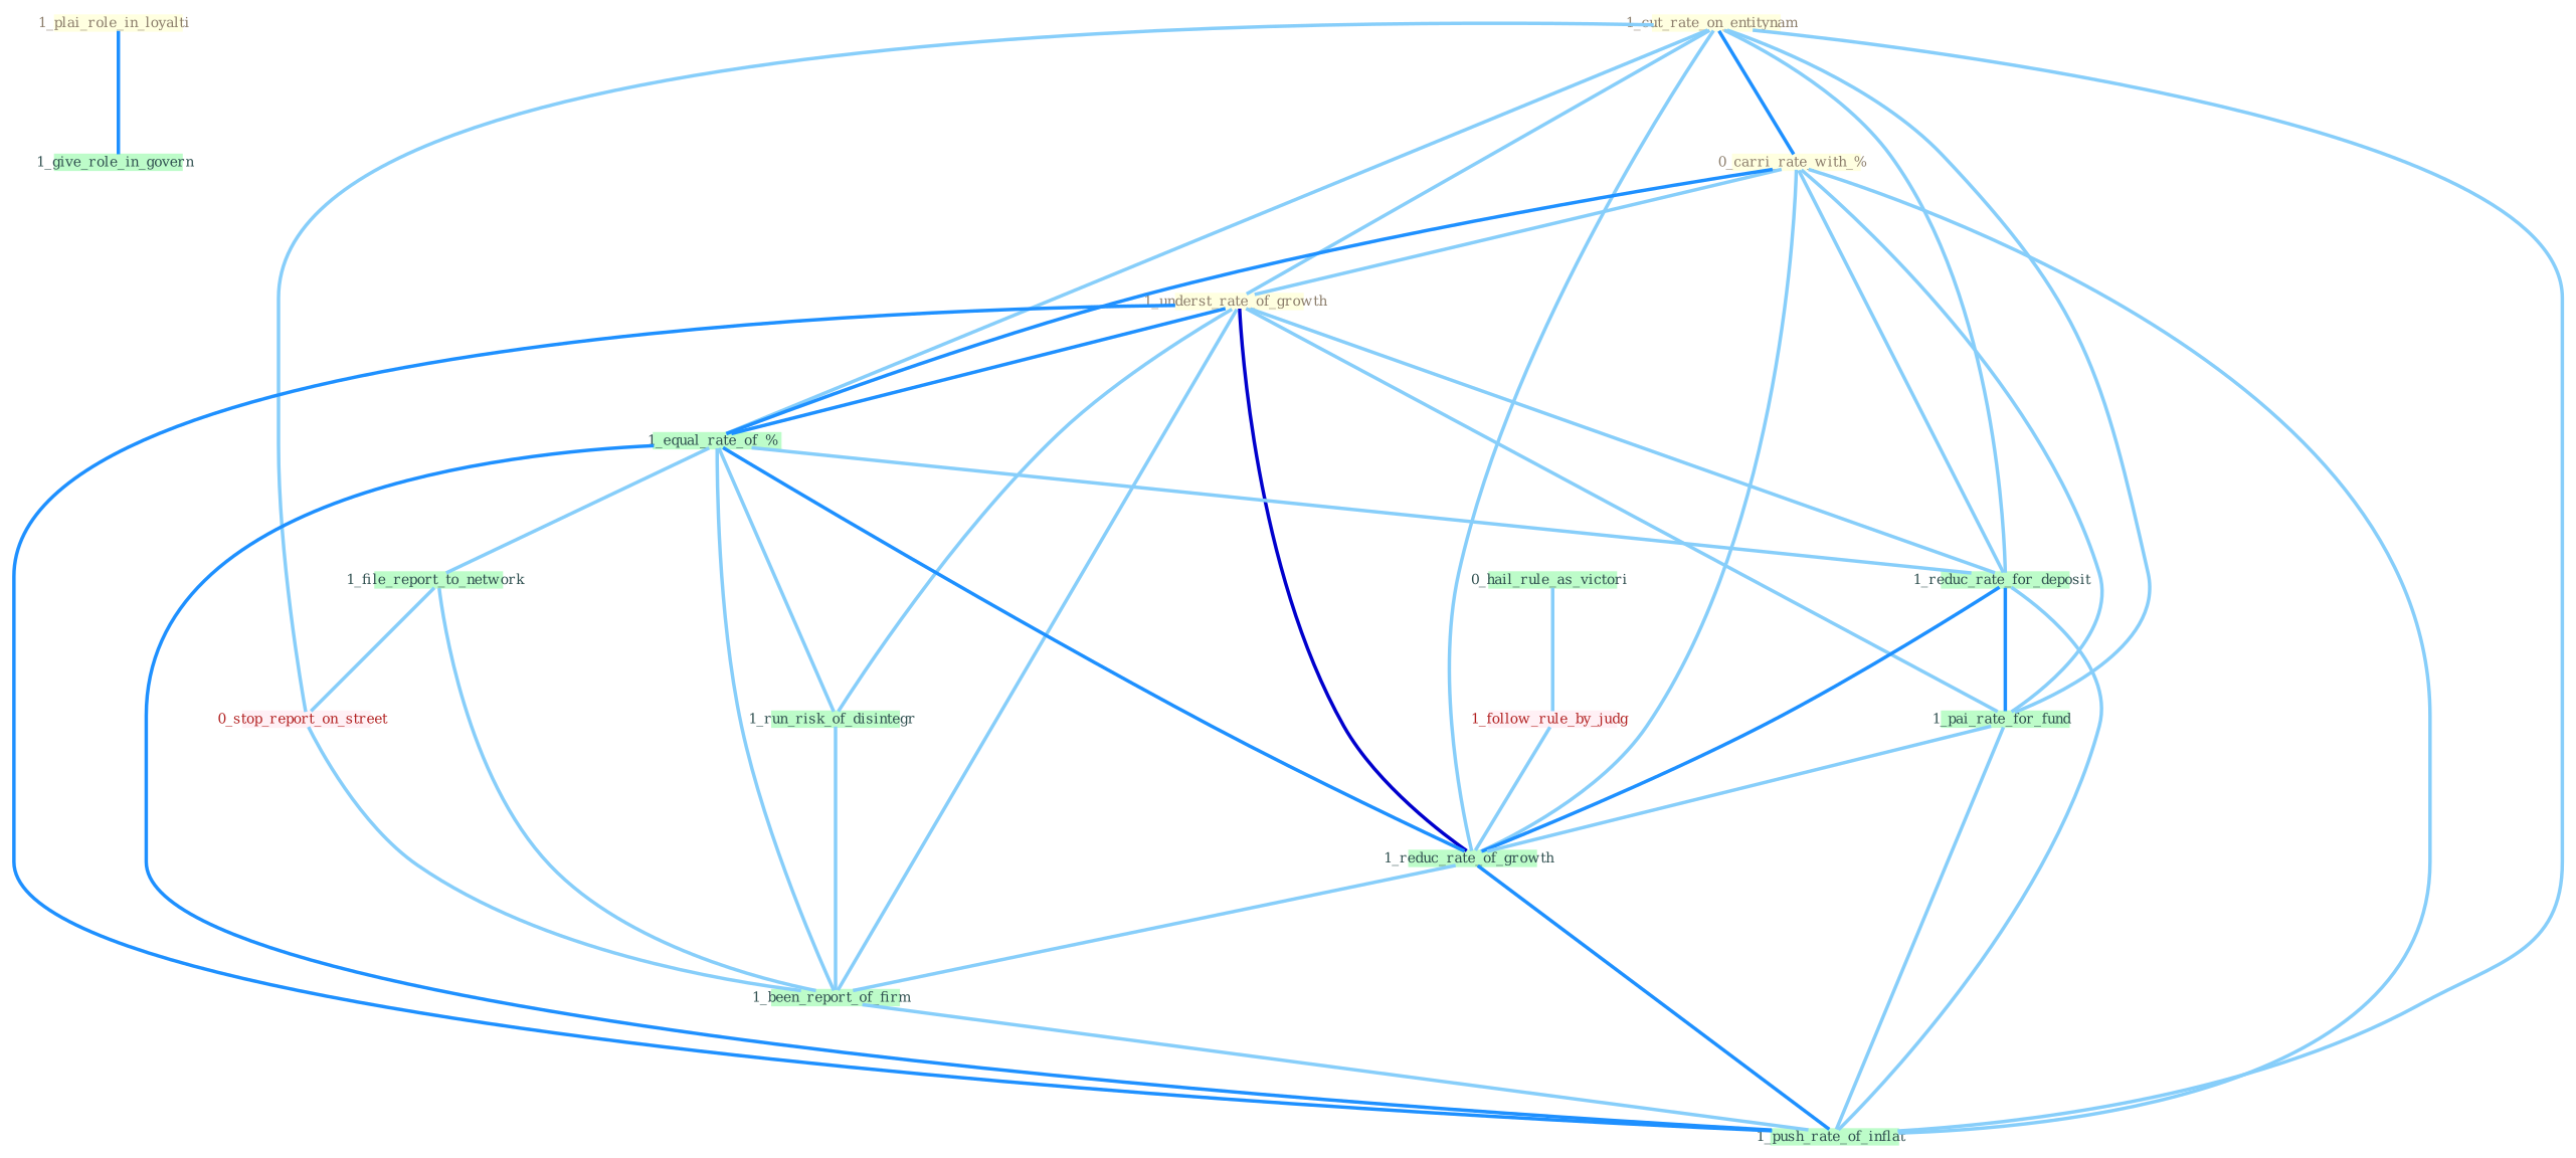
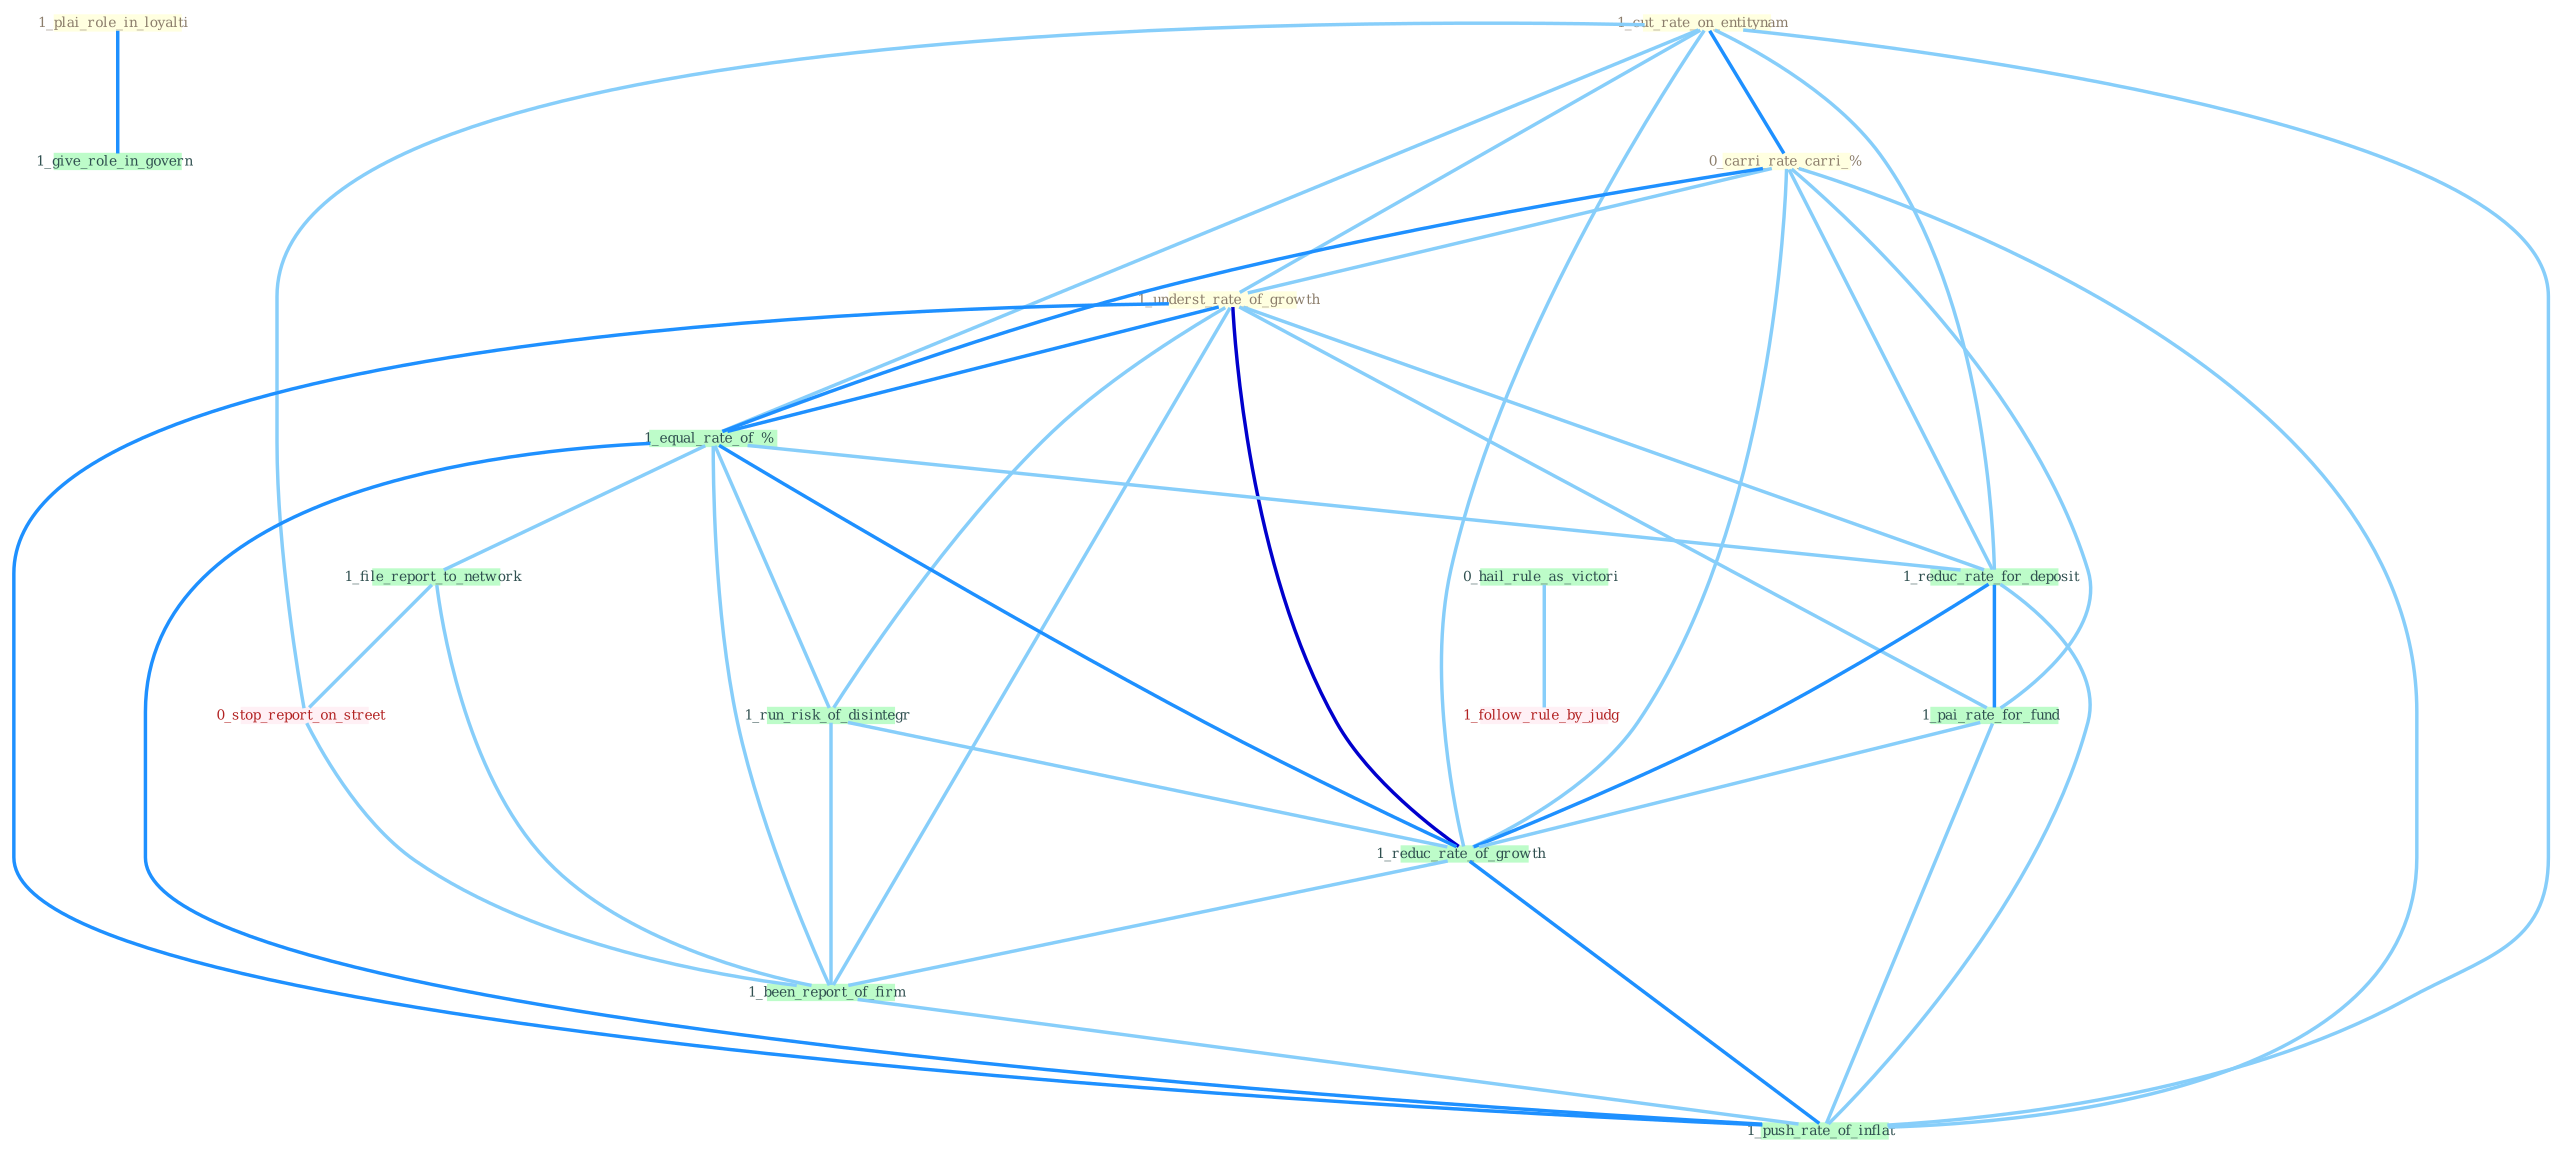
  graph {
    node [color="#BDFCC9" fixedsize=true fontcolor="#2f4f4f" fontsize=4 shape=polygon style=filled]
    edge [color="#87cefa" w=1]
    "1_plai_role_in_loyalti " [color="#ffffe0" fontcolor="#8b7d6b" height=.06 width=.5]
    "1_cut_rate_on_entitynam " [color="#ffffe0" fontcolor="#8b7d6b" height=.06 width=.5]
-   "0_carri_rate_with_% " [color="#ffffe0" fontcolor="#8b7d6b" height=.06 width=.5]
+   "0_carri_rate_with_% " [color="#ffffe0" fontcolor="#8b7d6b" height=.06 width=.5 label="0_carri_rate_carri_%"]
    "1_underst_rate_of_growth " [color="#ffffe0" fontcolor="#8b7d6b" height=.06 width=.5]
    "0_stop_report_on_street " [color="#fff0f5" fontcolor="#b22222" height=.06 width=.5]
    "1_follow_rule_by_judg " [color="#fff0f5" fontcolor="#b22222" height=.06 width=.5]
    "1_give_role_in_govern " [height=.06 width=.5]
    "1_equal_rate_of_% " [height=.06 width=.5]
    "1_reduc_rate_for_deposit " [height=.06 width=.5]
    "1_pai_rate_for_fund " [height=.06 width=.5]
    "1_reduc_rate_of_growth " [height=.06 width=.5]
    "1_push_rate_of_inflat " [height=.06 width=.5]
    "1_run_risk_of_disintegr " [height=.06 width=.5]
    "1_been_report_of_firm " [height=.06 width=.5]
    "1_file_report_to_network " [height=.06 width=.5]
    "0_hail_rule_as_victori " [height=.06 width=.5]
    subgraph sub_1 {
      "1_plai_role_in_loyalti "
      "1_cut_rate_on_entitynam "
      "0_carri_rate_with_% "
      "1_underst_rate_of_growth "
    }
    subgraph sub_2 {
      "0_stop_report_on_street "
      "1_follow_rule_by_judg "
    }
    "1_plai_role_in_loyalti " -- "1_give_role_in_govern " [color="#1e90ff" w=2]
    "1_cut_rate_on_entitynam " -- "0_carri_rate_with_% " [color="#1e90ff"]
    "1_cut_rate_on_entitynam " -- "1_underst_rate_of_growth "
    "1_cut_rate_on_entitynam " -- "0_stop_report_on_street "
    "1_cut_rate_on_entitynam " -- "1_equal_rate_of_% "
    "1_cut_rate_on_entitynam " -- "1_reduc_rate_for_deposit "
-   "1_cut_rate_on_entitynam " -- "1_pai_rate_for_fund "
    "1_cut_rate_on_entitynam " -- "1_reduc_rate_of_growth "
    "1_cut_rate_on_entitynam " -- "1_push_rate_of_inflat "
    "0_carri_rate_with_% " -- "1_underst_rate_of_growth "
    "0_carri_rate_with_% " -- "1_equal_rate_of_% " [color="#1e90ff" w=2]
    "0_carri_rate_with_% " -- "1_reduc_rate_for_deposit "
    "0_carri_rate_with_% " -- "1_pai_rate_for_fund "
    "0_carri_rate_with_% " -- "1_reduc_rate_of_growth "
    "0_carri_rate_with_% " -- "1_push_rate_of_inflat "
    "1_underst_rate_of_growth " -- "1_equal_rate_of_% " [color="#1e90ff" w=2]
    "1_underst_rate_of_growth " -- "1_reduc_rate_for_deposit "
    "1_underst_rate_of_growth " -- "1_pai_rate_for_fund "
    "1_underst_rate_of_growth " -- "1_reduc_rate_of_growth " [color="#0000cd" w=3]
    "1_underst_rate_of_growth " -- "1_push_rate_of_inflat " [color="#1e90ff" w=2]
    "1_underst_rate_of_growth " -- "1_run_risk_of_disintegr "
    "1_underst_rate_of_growth " -- "1_been_report_of_firm "
    "0_stop_report_on_street " -- "1_been_report_of_firm "
    "1_equal_rate_of_% " -- "1_reduc_rate_for_deposit "
    "1_equal_rate_of_% " -- "1_reduc_rate_of_growth " [color="#1e90ff" w=2]
    "1_equal_rate_of_% " -- "1_push_rate_of_inflat " [color="#1e90ff" w=2]
    "1_equal_rate_of_% " -- "1_run_risk_of_disintegr "
    "1_equal_rate_of_% " -- "1_been_report_of_firm "
    "1_equal_rate_of_% " -- "1_file_report_to_network "
    "1_reduc_rate_for_deposit " -- "1_pai_rate_for_fund " [color="#1e90ff" w=2]
    "1_reduc_rate_for_deposit " -- "1_reduc_rate_of_growth " [color="#1e90ff" w=2]
    "1_reduc_rate_for_deposit " -- "1_push_rate_of_inflat "
    "1_pai_rate_for_fund " -- "1_reduc_rate_of_growth "
    "1_pai_rate_for_fund " -- "1_push_rate_of_inflat "
    "1_reduc_rate_of_growth " -- "1_push_rate_of_inflat " [color="#1e90ff" w=2]
    "1_reduc_rate_of_growth " -- "1_been_report_of_firm "
-   "1_follow_rule_by_judg " -- "1_reduc_rate_of_growth "
+   "1_run_risk_of_disintegr " -- "1_reduc_rate_of_growth "
    "1_run_risk_of_disintegr " -- "1_been_report_of_firm "
    "1_been_report_of_firm " -- "1_push_rate_of_inflat "
    "1_file_report_to_network " -- "0_stop_report_on_street "
    "1_file_report_to_network " -- "1_been_report_of_firm "
    "0_hail_rule_as_victori " -- "1_follow_rule_by_judg "
  }
